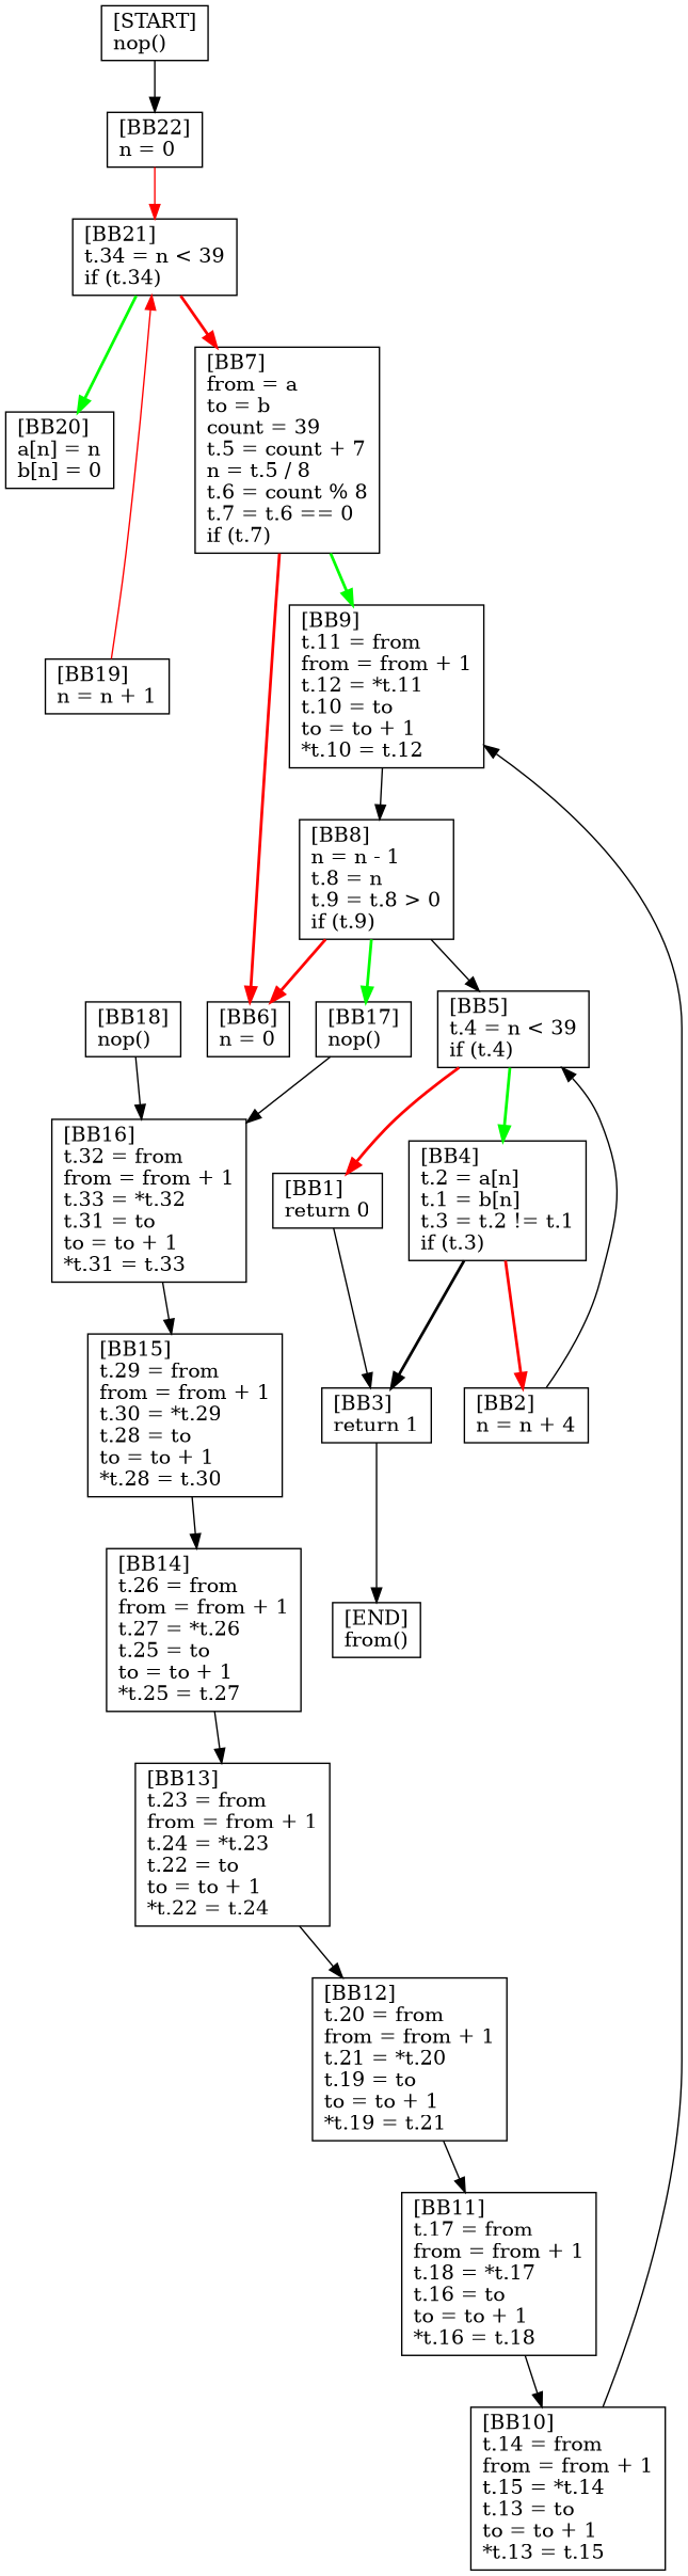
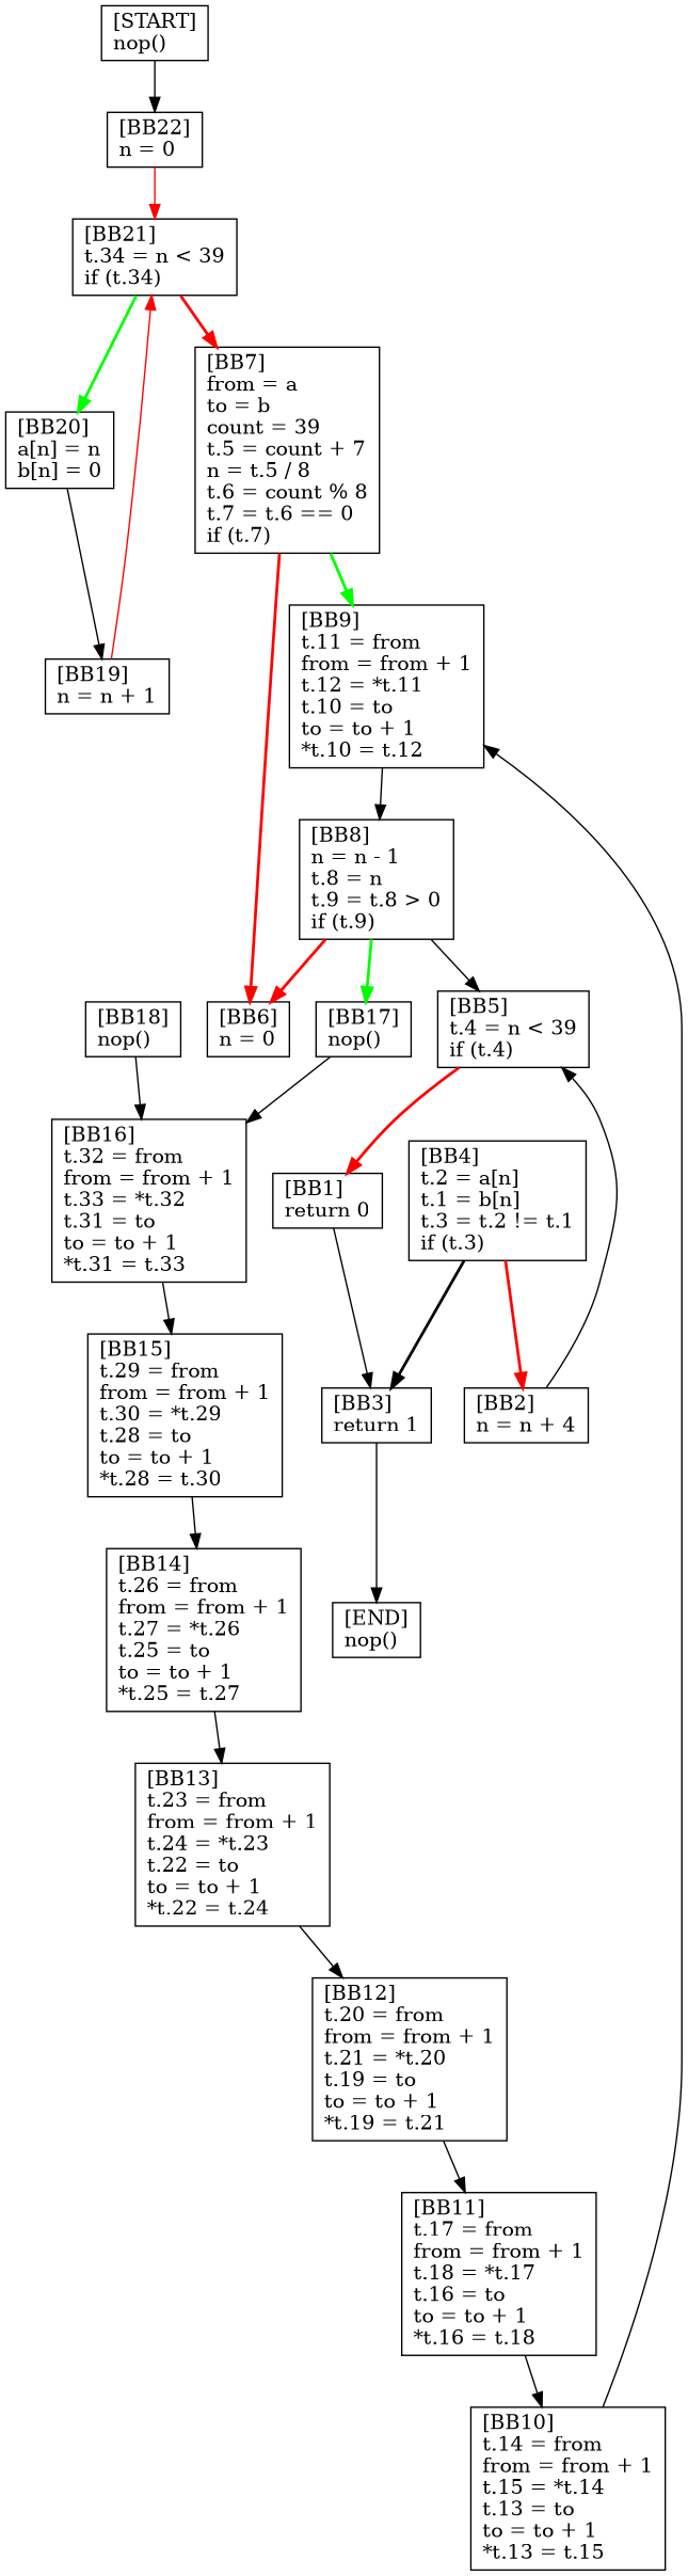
  digraph {
    node [shape=box]
    n1 [label="[BB22]\ln = 0\l"]
    n2 [label="[BB21]\lt.34 = n < 39\lif (t.34)\l"]
    n3 [label="[BB20]\la[n] = n\lb[n] = 0\l"]
    n4 [label="[BB7]\lfrom = a\lto = b\lcount = 39\lt.5 = count + 7\ln = t.5 / 8\lt.6 = count % 8\lt.7 = t.6 == 0\lif (t.7)\l"]
    n5 [label="[BB19]\ln = n + 1\l"]
    n6 [label="[BB6]\ln = 0\l"]
    n7 [label="[BB9]\lt.11 = from\lfrom = from + 1\lt.12 = *t.11\lt.10 = to\lto = to + 1\l*t.10 = t.12\l"]
    n8 [label="[BB18]\lnop()\l"]
    n9 [label="[BB16]\lt.32 = from\lfrom = from + 1\lt.33 = *t.32\lt.31 = to\lto = to + 1\l*t.31 = t.33\l"]
    n10 [label="[BB15]\lt.29 = from\lfrom = from + 1\lt.30 = *t.29\lt.28 = to\lto = to + 1\l*t.28 = t.30\l"]
    n11 [label="[BB17]\lnop()\l"]
    n12 [label="[BB14]\lt.26 = from\lfrom = from + 1\lt.27 = *t.26\lt.25 = to\lto = to + 1\l*t.25 = t.27\l"]
    n13 [label="[BB5]\lt.4 = n < 39\lif (t.4)\l"]
    n14 [label="[BB4]\lt.2 = a[n]\lt.1 = b[n]\lt.3 = t.2 != t.1\lif (t.3)\l"]
    n15 [label="[BB1]\lreturn 0\l"]
    n16 [label="[BB3]\lreturn 1\l"]
    n17 [label="[BB2]\ln = n + 4\l"]
-   n18 [label="[END]\lfrom()\l"]
+   n18 [label="[END]\lnop()\l"]
    n19 [label="[BB8]\ln = n - 1\lt.8 = n\lt.9 = t.8 > 0\lif (t.9)\l"]
    n20 [label="[BB10]\lt.14 = from\lfrom = from + 1\lt.15 = *t.14\lt.13 = to\lto = to + 1\l*t.13 = t.15\l"]
    n21 [label="[START]\lnop()\l"]
    n22 [label="[BB11]\lt.17 = from\lfrom = from + 1\lt.18 = *t.17\lt.16 = to\lto = to + 1\l*t.16 = t.18\l"]
    n23 [label="[BB12]\lt.20 = from\lfrom = from + 1\lt.21 = *t.20\lt.19 = to\lto = to + 1\l*t.19 = t.21\l"]
    n24 [label="[BB13]\lt.23 = from\lfrom = from + 1\lt.24 = *t.23\lt.22 = to\lto = to + 1\l*t.22 = t.24\l"]
    n1 -> n2 [color=red]
    n2 -> n3 [color=green penwidth=2]
    n2 -> n4 [color=red penwidth=2]
+   n3 -> n5
    n4 -> n6 [color=red penwidth=2]
    n4 -> n7 [color=green penwidth=2]
    n5 -> n2 [color=red]
    n7 -> n19
    n8 -> n9
    n9 -> n10
    n10 -> n12
    n11 -> n9
    n12 -> n24
-   n13 -> n14 [color=green penwidth=2]
    n13 -> n15 [color=red penwidth=2]
    n14 -> n16 [color=black penwidth=2]
    n14 -> n17 [color=red penwidth=2]
    n15 -> n16
    n16 -> n18
    n17 -> n13
    n19 -> n6 [color=red penwidth=2]
    n19 -> n11 [color=green penwidth=2]
    n19 -> n13
    n20 -> n7
    n21 -> n1
    n22 -> n20
    n23 -> n22
    n24 -> n23
  }
